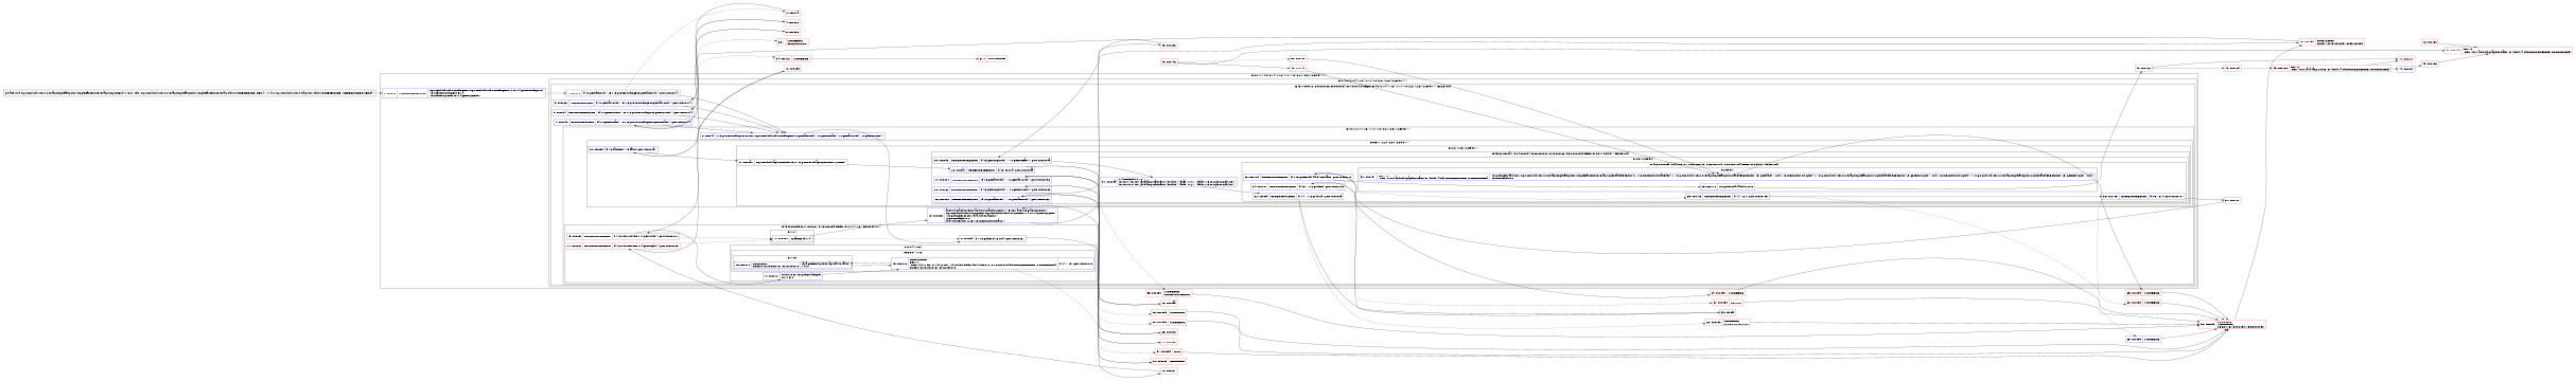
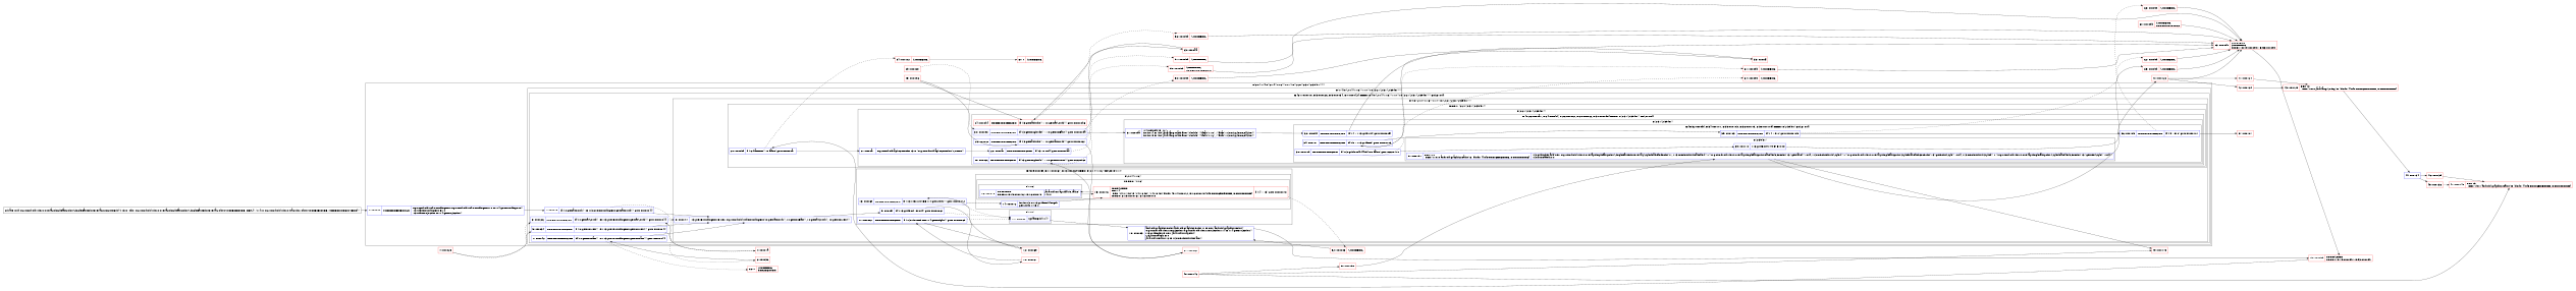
  digraph {
    rankdir=LR
    node [color=red shape=record]
-   n1 [color=blue label="{16\:\ 0x0078|LOOP_END\lLOOP:0: B:15:0x0076\-\>B:16:0x0078\l|java.getTextStyle.Arrays.fill(r5, false)\lr4++\l}"]
-   n2 [color=blue label="{15\:\ 0x0076|LOOP_START\lPHI: r4 \l  PHI: (r4v17 int) = (r4v16 int), (r4v18 int) binds: [B:14:0x0072, B:16:0x0078] A[DONT_GENERATE, DONT_INLINE]\lLOOP:0: B:15:0x0076\-\>B:16:0x0078\l|if (r4 \< r3) goto L_0x0078\l}"]
-   n3 [color=blue label="{14\:\ 0x0072|int int r3 = r13.gridBool.length\lint r4 = 0\l}"]
+   n1 [color=blue label="{16\:\ 0x0078|LOOP_END\lLOOP:0: B:15:0x0076\-\>B:16:0x0078\l|java.util.Arrays.fill(r5, false)\lr4++\l}"]
+   n2 [label="{15\:\ 0x0076|LOOP_START\lPHI: r4 \l  PHI: (r4v17 int) = (r4v16 int), (r4v18 int) binds: [B:14:0x0072, B:16:0x0078] A[DONT_GENERATE, DONT_INLINE]\lLOOP:0: B:15:0x0076\-\>B:16:0x0078\l|if (r4 \< r3) goto L_0x0078\l}"]
+   n3 [color=blue label="{14\:\ 0x0072|int int r3 = r13.gridBool.length\lgetWidth r4 = 0\l}"]
    n4 [color=blue label="{17\:\ 0x0080|updateGrid(r14)\l}"]
    n5 [color=blue label="{9\:\ 0x005f|if (r13.gridBool != null) goto L_0x0061\l}"]
-   n6 [label="{11\:\ 0x0067|ADDED_TO_REGION\l|if (r13.viewHei == r14.getHeight()) goto L_0x0069\l}"]
+   n6 [color=blue label="{11\:\ 0x0067|ADDED_TO_REGION\l|if (r13.viewHei == r14.getHeight()) goto L_0x0069\l}"]
    n7 [color=blue label="{13\:\ 0x006f|ADDED_TO_REGION\l|if (r13.viewWid == r14.getWidth()) goto L_0x0072\l}"]
    n8 [color=blue label="{39\:\ 0x0110|r13.gridBool[r4][r5] = true\l}"]
    n9 [color=blue label="{51\:\ 0x0151|PHI: r10 \l  PHI: (r10v0 android.graphics.Paint) =  binds: [] A[DONT_GENERATE, DONT_INLINE]\l|r13.gridIndex.add(new org.osmdroid.views.overlay.simplefastpoint.SimpleFastPointOverlay.StyledLabelledPoint(r1, r13.mPointList.isLabelled() ? ((org.osmdroid.views.overlay.simplefastpoint.LabelledGeoPoint) r3).getLabel() : null, r13.mPointList.isStyled() ? ((org.osmdroid.views.overlay.simplefastpoint.StyledLabelledGeoPoint) r3).getPointStyle() : null, r13.mPointList.isStyled() ? ((org.osmdroid.views.overlay.simplefastpoint.StyledLabelledGeoPoint) r3).getTextStyle() : null))\lr13.numLabels++\l}"]
-   n10 [color=blue label="{32\:\ 0x00fd|ADDED_TO_START\l|if (r4 \< r13.gridWid) goto L_0x00ff\l}"]
+   n10 [color=blue label="{32\:\ 0x00fd|ADDED_TO_REGION\l|if (r4 \< r13.gridWid) goto L_0x00ff\l}"]
    n11 [color=blue label="{34\:\ 0x0101|ADDED_TO_REGION\l|if (r5 \< r13.gridHei) goto L_0x0103\l}"]
    n12 [color=blue label="{35\:\ 0x0103|ADDED_TO_REGION\l|if (r4 \>= 0) goto L_0x0105\l}"]
    n13 [color=blue label="{36\:\ 0x0105|INLINE_TO_REGION\l|if (r5 \>= 0) goto L_0x0107\l}"]
    n14 [color=blue label="{38\:\ 0x010d|ADDED_TO_REGION\l|if (r13.gridBool[r4][r5] == false) goto L_0x0110\l}"]
    n15 [color=blue label="{31\:\ 0x00da|r14.toPixels(r3, r1)\lint int r4 = (int) java.lang.Math.floor((double) (((float) r1.x) \/ ((float) r13.mStyle.mCellSize)))\lint int r5 = (int) java.lang.Math.floor((double) (((float) r1.y) \/ ((float) r13.mStyle.mCellSize)))\l}"]
    n16 [color=blue label="{22\:\ 0x00a7|ADDED_TO_REGION\l|if (r3 != null) goto L_0x00aa\l}"]
-   n17 [color=blue label="{24\:\ 0x00b4|ADDED_TO_REGION\l|if (r3.getLatitude() \> r0.getLatSouth()) goto L_0x00b6\l}"]
+   n17 [label="{24\:\ 0x00b4|ADDED_TO_REGION\l|if (r3.getLatitude() \> r0.getLatSouth()) goto L_0x00b6\l}"]
    n18 [color=blue label="{26\:\ 0x00c0|ADDED_TO_REGION\l|if (r3.getLatitude() \< r0.getLatNorth()) goto L_0x00c2\l}"]
    n19 [color=blue label="{28\:\ 0x00cc|ADDED_TO_REGION\l|if (r3.getLongitude() \> r0.getLonWest()) goto L_0x00ce\l}"]
    n20 [color=blue label="{30\:\ 0x00d8|ADDED_TO_REGION\l|if (r3.getLongitude() \< r0.getLonEast()) goto L_0x00da\l}"]
    n21 [color=blue label="{21\:\ 0x00a1|org.osmdroid.api.IGeoPoint r3 = (org.osmdroid.api.IGeoPoint) r2.next()\l}"]
    n22 [color=blue label="{20\:\ 0x009f|if (r2.hasNext() != false) goto L_0x00a1\l}"]
    n23 [color=blue label="{8\:\ 0x0044|r13.prevBoundingBox = new org.osmdroid.util.BoundingBox(r0.getLatNorth(), r0.getLonEast(), r0.getLatSouth(), r0.getLonWest())\l}"]
    n24 [color=blue label="{18\:\ 0x0083|android.graphics.Point android.graphics.Point r1 = new android.graphics.Point()\lorg.osmdroid.views.Projection org.osmdroid.views.Projection r14 = r14.getProjection()\lr13.gridIndex = new java.util.ArrayList()\lr13.numLabels = 0\ljava.util.Iterator r2 = r13.mPointList.iterator()\l}"]
    n25 [color=blue label="{1\:\ 0x0018|if (r0.getLatNorth() != r13.prevBoundingBox.getLatNorth()) goto L_0x0044\l}"]
-   n26 [color=blue label="{3\:\ 0x0026|MTH_TO_REGION\l|if (r0.getLatSouth() != r13.prevBoundingBox.getLatSouth()) goto L_0x0044\l}"]
+   n26 [color=blue label="{3\:\ 0x0026|ADDED_TO_REGION\l|if (r0.getLatSouth() != r13.prevBoundingBox.getLatSouth()) goto L_0x0044\l}"]
    n27 [color=blue label="{5\:\ 0x0034|ADDED_TO_REGION\l|if (r0.getLonWest() != r13.prevBoundingBox.getLonWest()) goto L_0x0044\l}"]
-   n28 [color=blue label="{7\:\ 0x0042|ADDED_TO_DONT\l|if (r0.getLonEast() != r13.prevBoundingBox.getLonEast()) goto L_0x0044\l}"]
+   n28 [color=blue label="{7\:\ 0x0042|ADDED_TO_REGION\l|if (r0.getLonEast() != r13.prevBoundingBox.getLonEast()) goto L_0x0044\l}"]
    n29 [color=blue label="{0\:\ 0x0000|MTH_ENTER_BLOCK\l|org.osmdroid.util.BoundingBox org.osmdroid.util.BoundingBox r0 = r14.getBoundingBox()\lr13.startBoundingBox = r0\lr13.startProjection = r14.getProjection()\l}"]
-   n30 [label="{52\:\ 0x0083|GENERATE\l}"]
+   n30 [label="{52\:\ 0x0083|SYNTHETIC\l}"]
    n31 [label="{10\:\ 0x0061}"]
    n32 [label="{12\:\ 0x0069}"]
    n33 [label="{40\:\ 0x0122}"]
    n34 [label="{65\:\ 0x009b|SYNTHETIC\l}"]
-   n35 [color=blue label="{33\:\ 0x00ff}"]
+   n35 [label="{33\:\ 0x00ff}"]
    n36 [label="{60\:\ 0x009b|SYNTHETIC\lADDED_TO_BLOCK\l}"]
-   n37 [label="{61\:\ 0x009b|RETURN\l}"]
+   n37 [label="{61\:\ 0x009b|SYNTHETIC\l}"]
    n38 [label="{62\:\ 0x009b|SYNTHETIC\l}"]
    n39 [label="{37\:\ 0x0107}"]
-   n40 [color=blue label="{63\:\ 0x009b|SYNTHETIC\l}"]
+   n40 [label="{63\:\ 0x009b|SYNTHETIC\l}"]
    n41 [label="{64\:\ 0x009b|SYNTHETIC\l}"]
    n42 [label="{23\:\ 0x00aa}"]
    n43 [label="{55\:\ 0x009b|SYNTHETIC\lADDED_TO_REGION\l}"]
    n44 [label="{25\:\ 0x00b6}"]
    n45 [label="{56\:\ 0x009b|SYNTHETIC\l}"]
    n46 [label="{27\:\ 0x00c2}"]
-   n47 [label="{57\:\ 0x009b|TYPE\l}"]
+   n47 [label="{57\:\ 0x009b|SYNTHETIC\l}"]
    n48 [label="{29\:\ 0x00ce}"]
    n49 [label="{58\:\ 0x009b|SYNTHETIC\l}"]
    n50 [label="{54\:\ 0x0161|SYNTHETIC\l}"]
    n51 [label="{19\:\ 0x009b|LOOP_START\lLOOP:1: B:19:0x009b\-\>B:53:0x009b\l}"]
    n52 [label="{2\:\ 0x001a}"]
    n53 [label="{4\:\ 0x0028}"]
    n54 [label="{6\:\ 0x0036}"]
    n55 [label="{66\:\ ?|SYNTHETIC\lORIG_RETURN\l}"]
-   n56 [label="{67\:\ ?|IMMUTABLE\l}"]
+   n56 [label="{67\:\ ?|SYNTHETIC\l}"]
    n57 [label="{53\:\ 0x009b|LOOP_END\lSYNTHETIC\lLOOP:1: B:19:0x009b\-\>B:53:0x009b\l}"]
    n58 [label="{41\:\ 0x0124}"]
    n59 [label="{42\:\ 0x012d}"]
    n60 [label="{43\:\ 0x012e|PHI: r8 \l  PHI: (r8v0 java.lang.String) =  binds: [] A[DONT_GENERATE, DONT_INLINE]\l}"]
    n61 [color=blue label="{44\:\ 0x0134}"]
    n62 [label="{45\:\ 0x0136}"]
    n63 [label="{46\:\ 0x013f}"]
    n64 [label="{47\:\ 0x0140|PHI: r9 \l  PHI: (r9v1 android.graphics.Paint) =  binds: [] A[DONT_GENERATE, DONT_INLINE]\l}"]
    n65 [label="{48\:\ 0x0146}"]
    n66 [label="{49\:\ 0x0148}"]
    n67 [label="{50\:\ 0x0150}"]
    n68 [label="{private void org.osmdroid.views.overlay.simplefastpoint.SimpleFastPointOverlay.computeGrid((r13v0 'this' org.osmdroid.views.overlay.simplefastpoint.SimpleFastPointOverlay A[IMMUTABLE_TYPE, THIS]), (r14v0 org.osmdroid.views.MapView A[IMMUTABLE_TYPE, METHOD_ARGUMENT])) }" color=""]
    subgraph cluster_1 {
      label="R(2:0|(1:(4:8|(2:14|(1:16))(1:17)|18|(2:21|(2:31|(2:39|51))))))"
      n29
      subgraph cluster_2 {
        label="R(1:(4:8|(2:14|(1:16))(1:17)|18|(2:21|(2:31|(2:39|51)))))"
        subgraph cluster_3 {
          label="IF [B:1:0x0018, B:3:0x0026, B:5:0x0034, B:7:0x0042] THEN: R(4:8|(2:14|(1:16))(1:17)|18|(2:21|(2:31|(2:39|51)))) ELSE: null"
          n25
          n26
          n27
          n28
          subgraph cluster_4 {
            label="R(4:8|(2:14|(1:16))(1:17)|18|(2:21|(2:31|(2:39|51))))"
            n23
            n24
            subgraph cluster_5 {
              label="IF [B:9:0x005f, B:11:0x0067, B:13:0x006f] THEN: R(2:14|(1:16)) ELSE: R(1:17)"
              n5
              n6
              n7
              subgraph cluster_6 {
                label="R(2:14|(1:16))"
                n3
                subgraph cluster_7 {
                  label="LOOP:0: (1:16)"
                  n2
                  subgraph cluster_8 {
                    label="R(1:16)"
                    n1
                  }
                }
              }
              subgraph cluster_9 {
                label="R(1:17)"
                n4
              }
            }
            subgraph cluster_10 {
              label="LOOP:1: (2:21|(2:31|(2:39|51)))"
              n22
              subgraph cluster_11 {
                label="R(2:21|(2:31|(2:39|51)))"
                n21
                subgraph cluster_12 {
                  label="IF [B:22:0x00a7, B:24:0x00b4, B:26:0x00c0, B:28:0x00cc, B:30:0x00d8] THEN: R(2:31|(2:39|51)) ELSE: null"
                  n16
                  n17
                  n18
                  n19
                  n20
                  subgraph cluster_13 {
                    label="R(2:31|(2:39|51))"
                    n15
                    subgraph cluster_14 {
                      label="IF [B:32:0x00fd, B:34:0x0101, B:35:0x0103, B:36:0x0105, B:38:0x010d] THEN: R(2:39|51) ELSE: null"
                      n10
                      n11
                      n12
                      n13
                      n14
                      subgraph cluster_15 {
                        label="R(2:39|51)"
                        n8
                        n9
                      }
                    }
                  }
                }
              }
            }
          }
        }
      }
    }
    n1 -> n2
    n2 -> n1
    n2 -> n30 [style=dashed]
    n3 -> n2
    n4 -> n24
-   n4 -> n5 [style=dashed]
+   n5 -> n4 [style=dashed]
    n5 -> n31
    n6 -> n4 [style=dashed]
    n6 -> n32
    n7 -> n3
    n7 -> n4 [style=dashed]
    n8 -> n33
    n9 -> n34
    n10 -> n35
-   n10 -> n36 [style=dashed]
-   n11 -> n12 [style=dashed]
+   n11 -> n12
    n11 -> n37 [style=dashed]
    n12 -> n13
    n12 -> n38 [style=dashed]
    n13 -> n39
    n13 -> n40 [style=dashed]
    n14 -> n8
-   n14 -> n41 [style=solid]
+   n14 -> n41 [style=dashed]
    n15 -> n10
-   n16 -> n42
+   n20 -> n42
    n16 -> n43 [style=dashed]
-   n17 -> n44
+   n44 -> n17
    n17 -> n45 [style=dashed]
-   n18 -> n46 [style=dashed]
+   n18 -> n46
    n18 -> n47 [style=dashed]
-   n19 -> n48
    n19 -> n49 [style=dashed]
    n20 -> n15
    n21 -> n16
    n22 -> n21
    n22 -> n50 [style=dashed]
    n23 -> n5
    n24 -> n51
    n25 -> n23
    n25 -> n52 [style=dashed]
    n26 -> n23
-   n26 -> n53 [style=dashed]
+   n53 -> n26 [style=dashed]
    n27 -> n23
    n27 -> n54 [style=dashed]
    n28 -> n23
    n28 -> n55 [style=dashed]
    n29 -> n25
    n30 -> n24
    n31 -> n6
    n32 -> n7
    n33 -> n58
    n33 -> n59
    n34 -> n57
    n35 -> n11
    n36 -> n57
    n37 -> n57
    n38 -> n57
-   n39 -> n14
    n40 -> n57
-   n41 -> n57
+   n33 -> n57
    n42 -> n17
    n43 -> n57
    n44 -> n18
    n45 -> n57
    n46 -> n19
    n47 -> n57
-   n48 -> n20
+   n48 -> n20 [style=dashed]
    n49 -> n57
    n50 -> n56
    n51 -> n22
    n52 -> n26
    n53 -> n27
    n54 -> n28
    n57 -> n51
-   n60 -> n58
+   n58 -> n60
    n59 -> n60
    n60 -> n61
    n61 -> n62
+   n61 -> n63
    n62 -> n64
    n63 -> n64
    n65 -> n64
    n65 -> n66
-   n65 -> n67 [style=dashed]
-   n66 -> n9
+   n65 -> n67
+   n9 -> n66
    n67 -> n9
    n68 -> n29
  }
